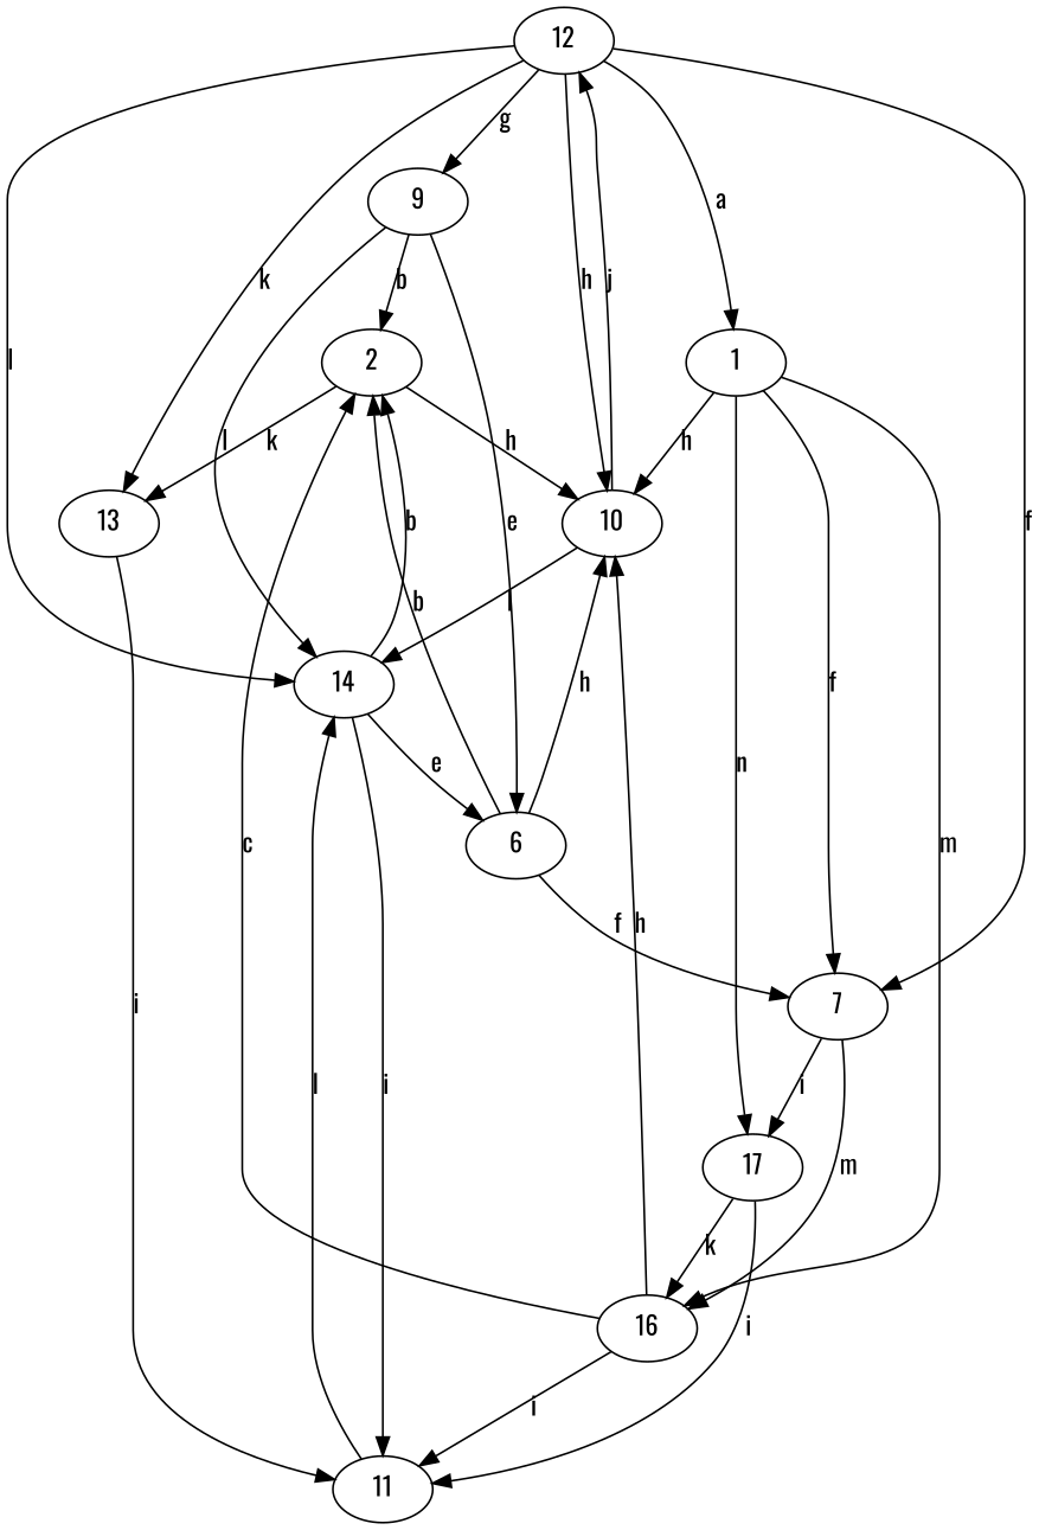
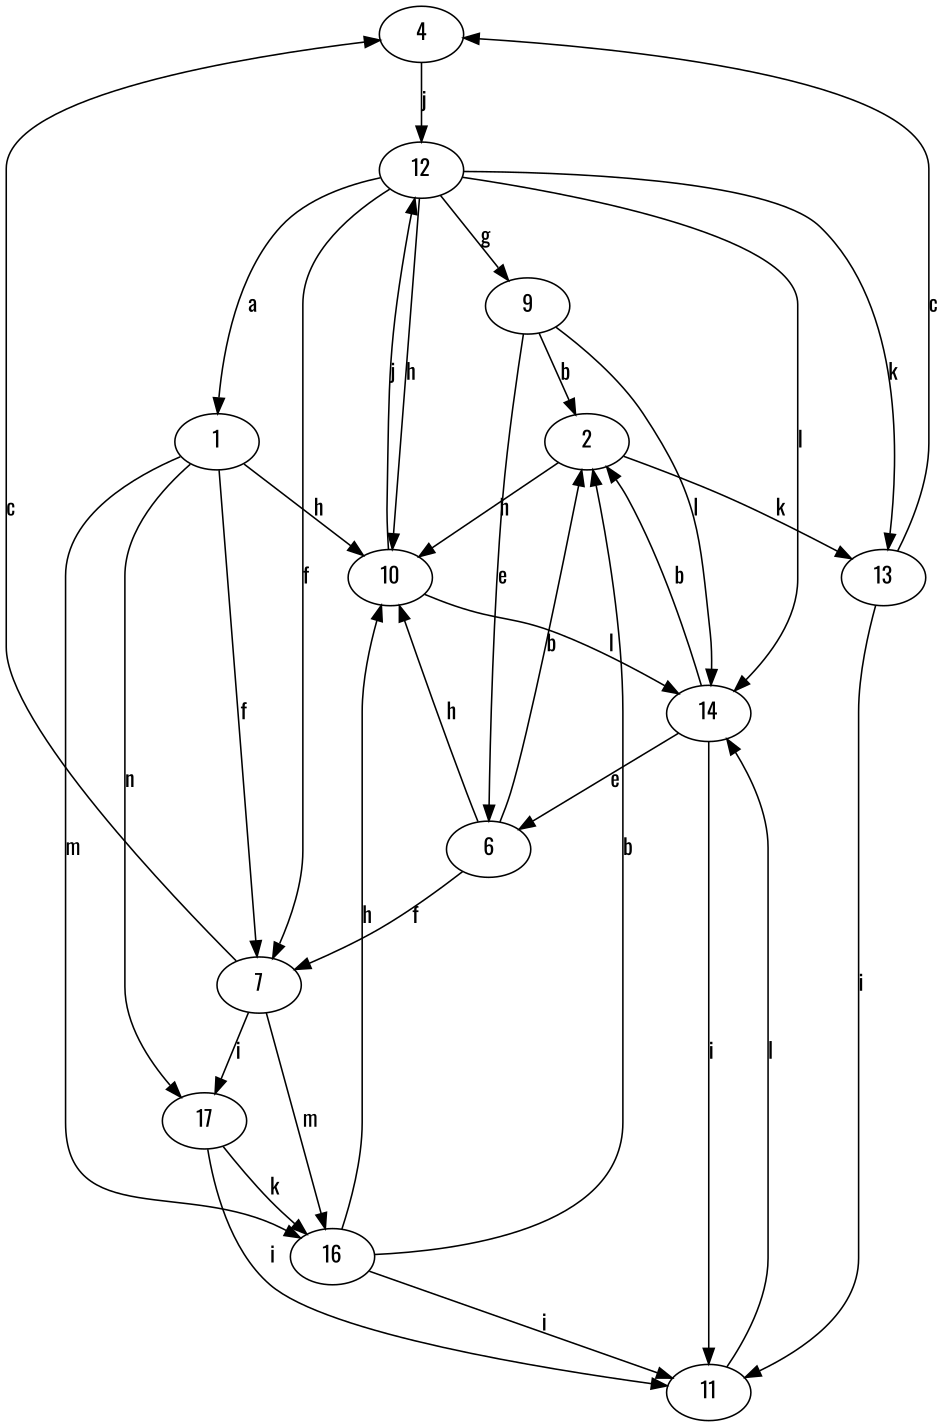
  strict digraph {
    fontname=Oswald
    node [fontname=Oswald]
    edge [fontname=Oswald]
+   4
    12
    9
    2
    6
    14
    11
    1
    7
    10
    16
    17
    13
+   4 -> 12 [label=j]
    12 -> 9 [label=g]
    12 -> 14 [label=l]
    12 -> 1 [label=a]
    12 -> 7 [label=f]
    12 -> 10 [label=h]
    12 -> 13 [label=k]
    9 -> 2 [label=b]
    9 -> 6 [label=e]
    9 -> 14 [label=l]
    2 -> 10 [label=h]
    2 -> 13 [label=k]
    6 -> 2 [label=b]
    6 -> 7 [label=f]
    6 -> 10 [label=h]
    14 -> 2 [label=b]
    14 -> 6 [label=e]
    14 -> 11 [label=i]
    11 -> 14 [label=l]
    1 -> 7 [label=f]
    1 -> 10 [label=h]
    1 -> 16 [label=m]
    1 -> 17 [label=n]
+   7 -> 4 [label=c]
    7 -> 16 [label=m]
    7 -> 17 [label=i]
    10 -> 12 [label=j]
    10 -> 14 [label=l]
-   16 -> 2 [label=c]
+   16 -> 2 [label=b]
    16 -> 11 [label=i]
    16 -> 10 [label=h]
    17 -> 11 [label=i]
    17 -> 16 [label=k]
+   13 -> 4 [label=c]
    13 -> 11 [label=i]
  }
